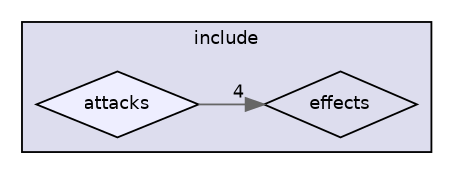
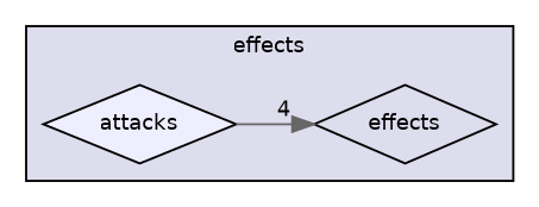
  digraph {
    compound=true
    rankdir=LR
    node [fontname=Helvetica fontsize=10 shape=diamond]
    n1 [label=effects]
    n2 [fillcolor="#eeeeff" label=attacks pencolor=black style=filled]
    subgraph cluster_1 {
      bgcolor="#ddddee"
      fontname=Helvetica
      fontsize=10
-     label=include
+     label=effects
      pencolor=black
      n1
      n2
    }
    n2 -> n1 [headlabel=4 labeldistance=1.5 labelfontname=Helvetica labelfontsize=10 color=gray40 arrowhead=normal]
  }
